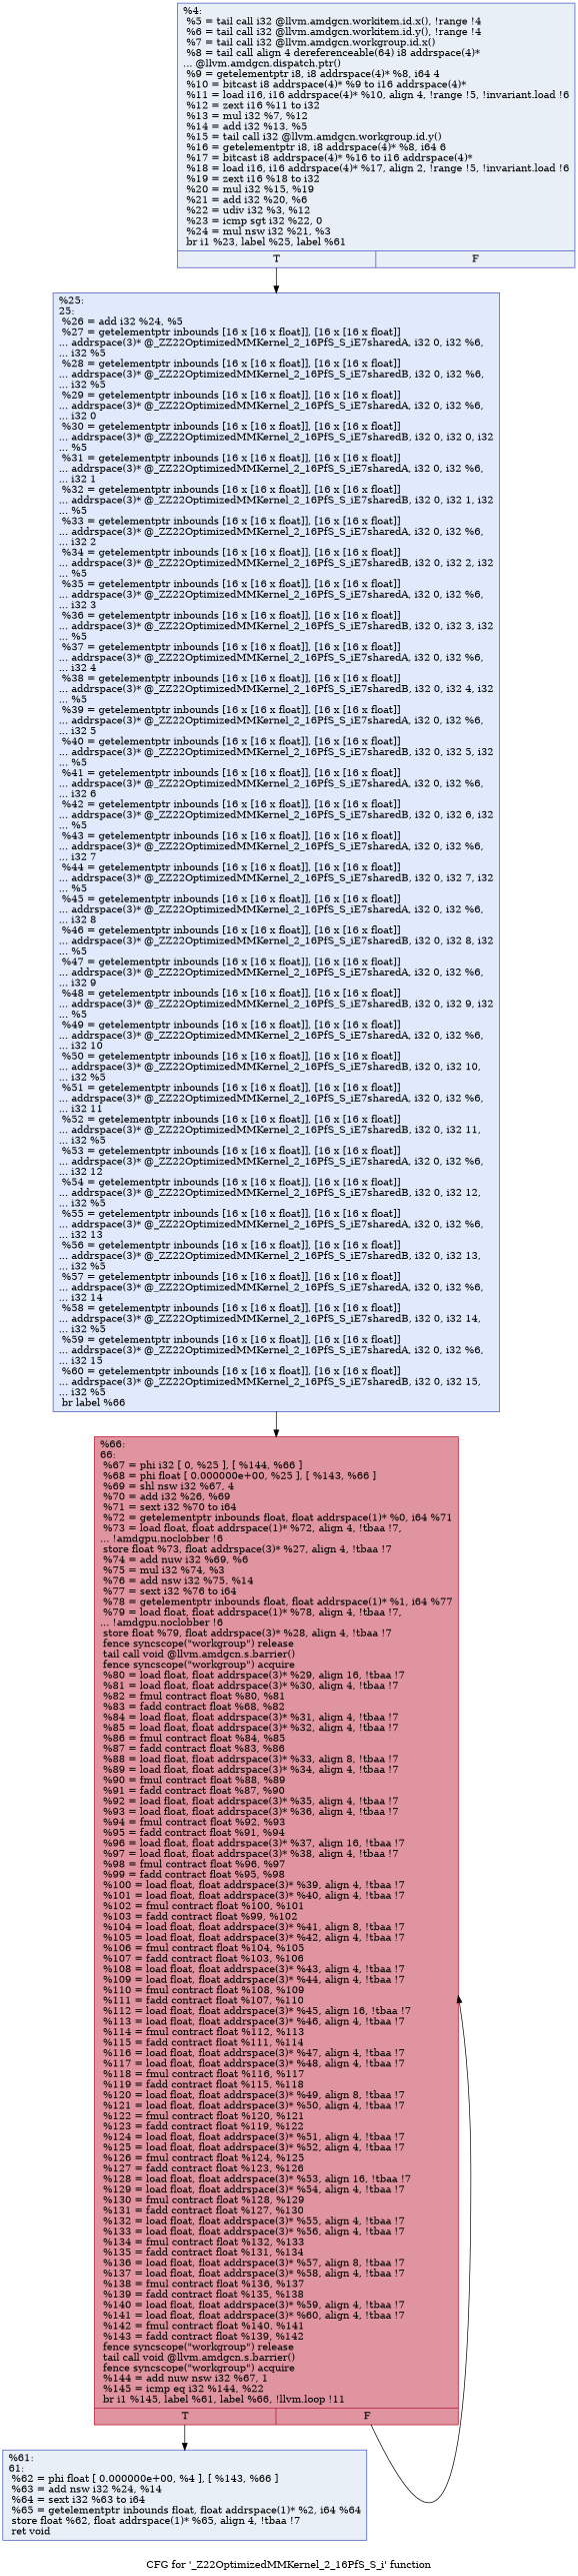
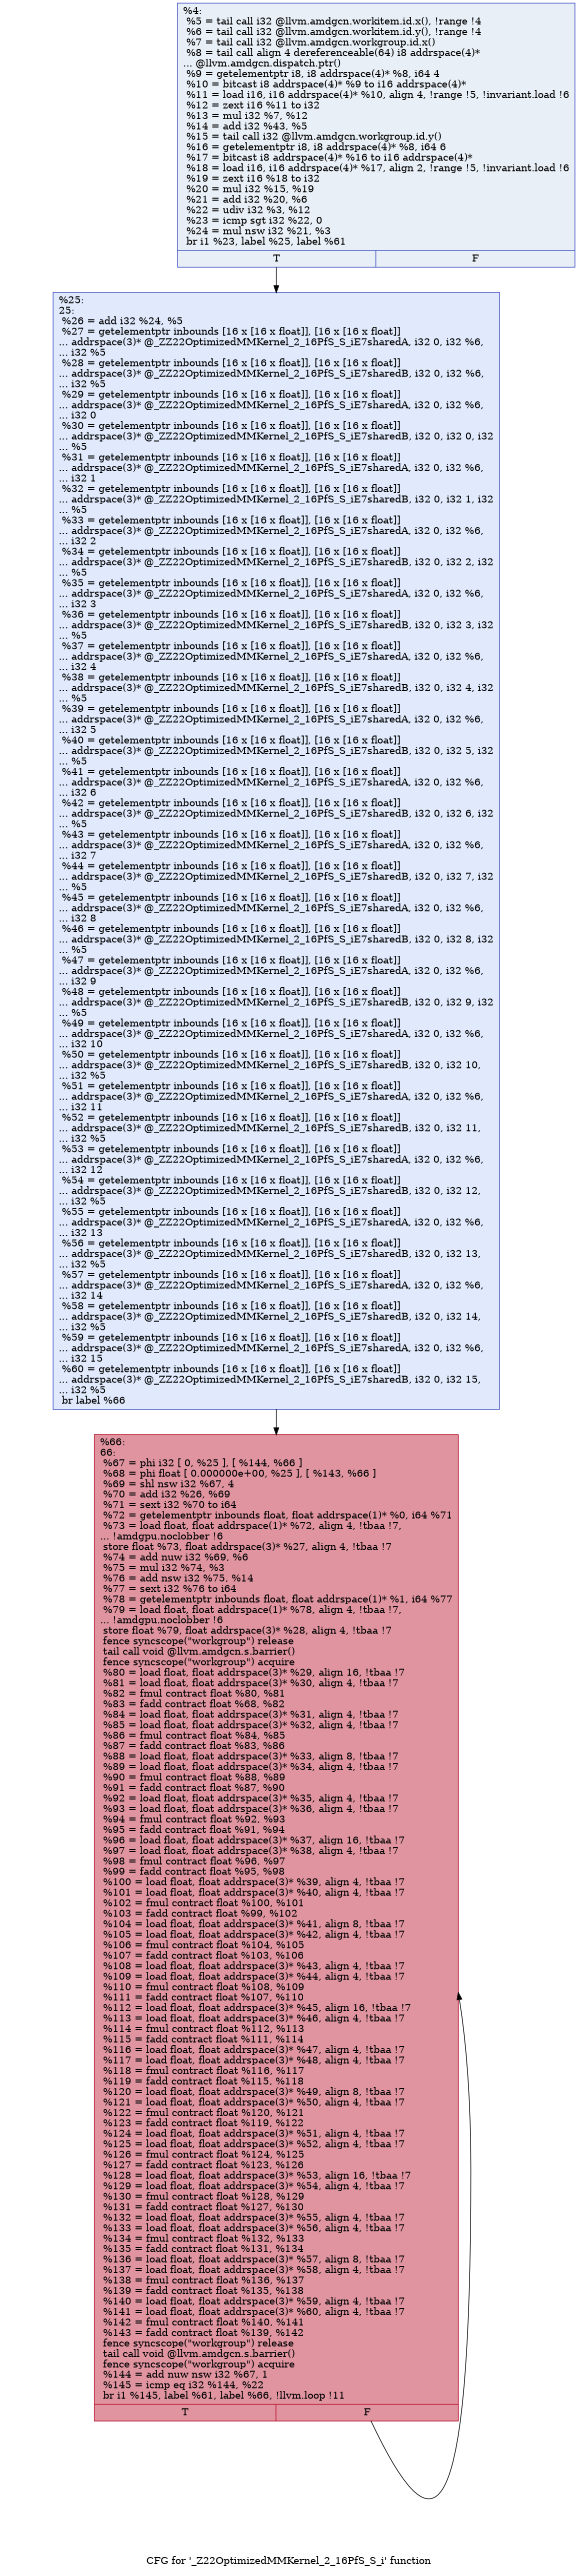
  digraph {
    label="CFG for '_Z22OptimizedMMKernel_2_16PfS_S_i' function"
    node [color="#3d50c3ff" fillcolor="#cedaeb70" shape=record style=filled]
    edge [tailport=s0]
-   n1 [label="{%4:\l  %5 = tail call i32 @llvm.amdgcn.workitem.id.x(), !range !4\l  %6 = tail call i32 @llvm.amdgcn.workitem.id.y(), !range !4\l  %7 = tail call i32 @llvm.amdgcn.workgroup.id.x()\l  %8 = tail call align 4 dereferenceable(64) i8 addrspace(4)*\l... @llvm.amdgcn.dispatch.ptr()\l  %9 = getelementptr i8, i8 addrspace(4)* %8, i64 4\l  %10 = bitcast i8 addrspace(4)* %9 to i16 addrspace(4)*\l  %11 = load i16, i16 addrspace(4)* %10, align 4, !range !5, !invariant.load !6\l  %12 = zext i16 %11 to i32\l  %13 = mul i32 %7, %12\l  %14 = add i32 %13, %5\l  %15 = tail call i32 @llvm.amdgcn.workgroup.id.y()\l  %16 = getelementptr i8, i8 addrspace(4)* %8, i64 6\l  %17 = bitcast i8 addrspace(4)* %16 to i16 addrspace(4)*\l  %18 = load i16, i16 addrspace(4)* %17, align 2, !range !5, !invariant.load !6\l  %19 = zext i16 %18 to i32\l  %20 = mul i32 %15, %19\l  %21 = add i32 %20, %6\l  %22 = udiv i32 %3, %12\l  %23 = icmp sgt i32 %22, 0\l  %24 = mul nsw i32 %21, %3\l  br i1 %23, label %25, label %61\l|{<s0>T|<s1>F}}"]
+   n1 [label="{%4:\l  %5 = tail call i32 @llvm.amdgcn.workitem.id.x(), !range !4\l  %6 = tail call i32 @llvm.amdgcn.workitem.id.y(), !range !4\l  %7 = tail call i32 @llvm.amdgcn.workgroup.id.x()\l  %8 = tail call align 4 dereferenceable(64) i8 addrspace(4)*\l... @llvm.amdgcn.dispatch.ptr()\l  %9 = getelementptr i8, i8 addrspace(4)* %8, i64 4\l  %10 = bitcast i8 addrspace(4)* %9 to i16 addrspace(4)*\l  %11 = load i16, i16 addrspace(4)* %10, align 4, !range !5, !invariant.load !6\l  %12 = zext i16 %11 to i32\l  %13 = mul i32 %7, %12\l  %14 = add i32 %43, %5\l  %15 = tail call i32 @llvm.amdgcn.workgroup.id.y()\l  %16 = getelementptr i8, i8 addrspace(4)* %8, i64 6\l  %17 = bitcast i8 addrspace(4)* %16 to i16 addrspace(4)*\l  %18 = load i16, i16 addrspace(4)* %17, align 2, !range !5, !invariant.load !6\l  %19 = zext i16 %18 to i32\l  %20 = mul i32 %15, %19\l  %21 = add i32 %20, %6\l  %22 = udiv i32 %3, %12\l  %23 = icmp sgt i32 %22, 0\l  %24 = mul nsw i32 %21, %3\l  br i1 %23, label %25, label %61\l|{<s0>T|<s1>F}}"]
    n2 [fillcolor="#b9d0f970" label="{%25:\l25:                                               \l  %26 = add i32 %24, %5\l  %27 = getelementptr inbounds [16 x [16 x float]], [16 x [16 x float]]\l... addrspace(3)* @_ZZ22OptimizedMMKernel_2_16PfS_S_iE7sharedA, i32 0, i32 %6,\l... i32 %5\l  %28 = getelementptr inbounds [16 x [16 x float]], [16 x [16 x float]]\l... addrspace(3)* @_ZZ22OptimizedMMKernel_2_16PfS_S_iE7sharedB, i32 0, i32 %6,\l... i32 %5\l  %29 = getelementptr inbounds [16 x [16 x float]], [16 x [16 x float]]\l... addrspace(3)* @_ZZ22OptimizedMMKernel_2_16PfS_S_iE7sharedA, i32 0, i32 %6,\l... i32 0\l  %30 = getelementptr inbounds [16 x [16 x float]], [16 x [16 x float]]\l... addrspace(3)* @_ZZ22OptimizedMMKernel_2_16PfS_S_iE7sharedB, i32 0, i32 0, i32\l... %5\l  %31 = getelementptr inbounds [16 x [16 x float]], [16 x [16 x float]]\l... addrspace(3)* @_ZZ22OptimizedMMKernel_2_16PfS_S_iE7sharedA, i32 0, i32 %6,\l... i32 1\l  %32 = getelementptr inbounds [16 x [16 x float]], [16 x [16 x float]]\l... addrspace(3)* @_ZZ22OptimizedMMKernel_2_16PfS_S_iE7sharedB, i32 0, i32 1, i32\l... %5\l  %33 = getelementptr inbounds [16 x [16 x float]], [16 x [16 x float]]\l... addrspace(3)* @_ZZ22OptimizedMMKernel_2_16PfS_S_iE7sharedA, i32 0, i32 %6,\l... i32 2\l  %34 = getelementptr inbounds [16 x [16 x float]], [16 x [16 x float]]\l... addrspace(3)* @_ZZ22OptimizedMMKernel_2_16PfS_S_iE7sharedB, i32 0, i32 2, i32\l... %5\l  %35 = getelementptr inbounds [16 x [16 x float]], [16 x [16 x float]]\l... addrspace(3)* @_ZZ22OptimizedMMKernel_2_16PfS_S_iE7sharedA, i32 0, i32 %6,\l... i32 3\l  %36 = getelementptr inbounds [16 x [16 x float]], [16 x [16 x float]]\l... addrspace(3)* @_ZZ22OptimizedMMKernel_2_16PfS_S_iE7sharedB, i32 0, i32 3, i32\l... %5\l  %37 = getelementptr inbounds [16 x [16 x float]], [16 x [16 x float]]\l... addrspace(3)* @_ZZ22OptimizedMMKernel_2_16PfS_S_iE7sharedA, i32 0, i32 %6,\l... i32 4\l  %38 = getelementptr inbounds [16 x [16 x float]], [16 x [16 x float]]\l... addrspace(3)* @_ZZ22OptimizedMMKernel_2_16PfS_S_iE7sharedB, i32 0, i32 4, i32\l... %5\l  %39 = getelementptr inbounds [16 x [16 x float]], [16 x [16 x float]]\l... addrspace(3)* @_ZZ22OptimizedMMKernel_2_16PfS_S_iE7sharedA, i32 0, i32 %6,\l... i32 5\l  %40 = getelementptr inbounds [16 x [16 x float]], [16 x [16 x float]]\l... addrspace(3)* @_ZZ22OptimizedMMKernel_2_16PfS_S_iE7sharedB, i32 0, i32 5, i32\l... %5\l  %41 = getelementptr inbounds [16 x [16 x float]], [16 x [16 x float]]\l... addrspace(3)* @_ZZ22OptimizedMMKernel_2_16PfS_S_iE7sharedA, i32 0, i32 %6,\l... i32 6\l  %42 = getelementptr inbounds [16 x [16 x float]], [16 x [16 x float]]\l... addrspace(3)* @_ZZ22OptimizedMMKernel_2_16PfS_S_iE7sharedB, i32 0, i32 6, i32\l... %5\l  %43 = getelementptr inbounds [16 x [16 x float]], [16 x [16 x float]]\l... addrspace(3)* @_ZZ22OptimizedMMKernel_2_16PfS_S_iE7sharedA, i32 0, i32 %6,\l... i32 7\l  %44 = getelementptr inbounds [16 x [16 x float]], [16 x [16 x float]]\l... addrspace(3)* @_ZZ22OptimizedMMKernel_2_16PfS_S_iE7sharedB, i32 0, i32 7, i32\l... %5\l  %45 = getelementptr inbounds [16 x [16 x float]], [16 x [16 x float]]\l... addrspace(3)* @_ZZ22OptimizedMMKernel_2_16PfS_S_iE7sharedA, i32 0, i32 %6,\l... i32 8\l  %46 = getelementptr inbounds [16 x [16 x float]], [16 x [16 x float]]\l... addrspace(3)* @_ZZ22OptimizedMMKernel_2_16PfS_S_iE7sharedB, i32 0, i32 8, i32\l... %5\l  %47 = getelementptr inbounds [16 x [16 x float]], [16 x [16 x float]]\l... addrspace(3)* @_ZZ22OptimizedMMKernel_2_16PfS_S_iE7sharedA, i32 0, i32 %6,\l... i32 9\l  %48 = getelementptr inbounds [16 x [16 x float]], [16 x [16 x float]]\l... addrspace(3)* @_ZZ22OptimizedMMKernel_2_16PfS_S_iE7sharedB, i32 0, i32 9, i32\l... %5\l  %49 = getelementptr inbounds [16 x [16 x float]], [16 x [16 x float]]\l... addrspace(3)* @_ZZ22OptimizedMMKernel_2_16PfS_S_iE7sharedA, i32 0, i32 %6,\l... i32 10\l  %50 = getelementptr inbounds [16 x [16 x float]], [16 x [16 x float]]\l... addrspace(3)* @_ZZ22OptimizedMMKernel_2_16PfS_S_iE7sharedB, i32 0, i32 10,\l... i32 %5\l  %51 = getelementptr inbounds [16 x [16 x float]], [16 x [16 x float]]\l... addrspace(3)* @_ZZ22OptimizedMMKernel_2_16PfS_S_iE7sharedA, i32 0, i32 %6,\l... i32 11\l  %52 = getelementptr inbounds [16 x [16 x float]], [16 x [16 x float]]\l... addrspace(3)* @_ZZ22OptimizedMMKernel_2_16PfS_S_iE7sharedB, i32 0, i32 11,\l... i32 %5\l  %53 = getelementptr inbounds [16 x [16 x float]], [16 x [16 x float]]\l... addrspace(3)* @_ZZ22OptimizedMMKernel_2_16PfS_S_iE7sharedA, i32 0, i32 %6,\l... i32 12\l  %54 = getelementptr inbounds [16 x [16 x float]], [16 x [16 x float]]\l... addrspace(3)* @_ZZ22OptimizedMMKernel_2_16PfS_S_iE7sharedB, i32 0, i32 12,\l... i32 %5\l  %55 = getelementptr inbounds [16 x [16 x float]], [16 x [16 x float]]\l... addrspace(3)* @_ZZ22OptimizedMMKernel_2_16PfS_S_iE7sharedA, i32 0, i32 %6,\l... i32 13\l  %56 = getelementptr inbounds [16 x [16 x float]], [16 x [16 x float]]\l... addrspace(3)* @_ZZ22OptimizedMMKernel_2_16PfS_S_iE7sharedB, i32 0, i32 13,\l... i32 %5\l  %57 = getelementptr inbounds [16 x [16 x float]], [16 x [16 x float]]\l... addrspace(3)* @_ZZ22OptimizedMMKernel_2_16PfS_S_iE7sharedA, i32 0, i32 %6,\l... i32 14\l  %58 = getelementptr inbounds [16 x [16 x float]], [16 x [16 x float]]\l... addrspace(3)* @_ZZ22OptimizedMMKernel_2_16PfS_S_iE7sharedB, i32 0, i32 14,\l... i32 %5\l  %59 = getelementptr inbounds [16 x [16 x float]], [16 x [16 x float]]\l... addrspace(3)* @_ZZ22OptimizedMMKernel_2_16PfS_S_iE7sharedA, i32 0, i32 %6,\l... i32 15\l  %60 = getelementptr inbounds [16 x [16 x float]], [16 x [16 x float]]\l... addrspace(3)* @_ZZ22OptimizedMMKernel_2_16PfS_S_iE7sharedB, i32 0, i32 15,\l... i32 %5\l  br label %66\l}"]
    n3 [color="#b70d28ff" fillcolor="#b70d2870" label="{%66:\l66:                                               \l  %67 = phi i32 [ 0, %25 ], [ %144, %66 ]\l  %68 = phi float [ 0.000000e+00, %25 ], [ %143, %66 ]\l  %69 = shl nsw i32 %67, 4\l  %70 = add i32 %26, %69\l  %71 = sext i32 %70 to i64\l  %72 = getelementptr inbounds float, float addrspace(1)* %0, i64 %71\l  %73 = load float, float addrspace(1)* %72, align 4, !tbaa !7,\l... !amdgpu.noclobber !6\l  store float %73, float addrspace(3)* %27, align 4, !tbaa !7\l  %74 = add nuw i32 %69, %6\l  %75 = mul i32 %74, %3\l  %76 = add nsw i32 %75, %14\l  %77 = sext i32 %76 to i64\l  %78 = getelementptr inbounds float, float addrspace(1)* %1, i64 %77\l  %79 = load float, float addrspace(1)* %78, align 4, !tbaa !7,\l... !amdgpu.noclobber !6\l  store float %79, float addrspace(3)* %28, align 4, !tbaa !7\l  fence syncscope(\"workgroup\") release\l  tail call void @llvm.amdgcn.s.barrier()\l  fence syncscope(\"workgroup\") acquire\l  %80 = load float, float addrspace(3)* %29, align 16, !tbaa !7\l  %81 = load float, float addrspace(3)* %30, align 4, !tbaa !7\l  %82 = fmul contract float %80, %81\l  %83 = fadd contract float %68, %82\l  %84 = load float, float addrspace(3)* %31, align 4, !tbaa !7\l  %85 = load float, float addrspace(3)* %32, align 4, !tbaa !7\l  %86 = fmul contract float %84, %85\l  %87 = fadd contract float %83, %86\l  %88 = load float, float addrspace(3)* %33, align 8, !tbaa !7\l  %89 = load float, float addrspace(3)* %34, align 4, !tbaa !7\l  %90 = fmul contract float %88, %89\l  %91 = fadd contract float %87, %90\l  %92 = load float, float addrspace(3)* %35, align 4, !tbaa !7\l  %93 = load float, float addrspace(3)* %36, align 4, !tbaa !7\l  %94 = fmul contract float %92, %93\l  %95 = fadd contract float %91, %94\l  %96 = load float, float addrspace(3)* %37, align 16, !tbaa !7\l  %97 = load float, float addrspace(3)* %38, align 4, !tbaa !7\l  %98 = fmul contract float %96, %97\l  %99 = fadd contract float %95, %98\l  %100 = load float, float addrspace(3)* %39, align 4, !tbaa !7\l  %101 = load float, float addrspace(3)* %40, align 4, !tbaa !7\l  %102 = fmul contract float %100, %101\l  %103 = fadd contract float %99, %102\l  %104 = load float, float addrspace(3)* %41, align 8, !tbaa !7\l  %105 = load float, float addrspace(3)* %42, align 4, !tbaa !7\l  %106 = fmul contract float %104, %105\l  %107 = fadd contract float %103, %106\l  %108 = load float, float addrspace(3)* %43, align 4, !tbaa !7\l  %109 = load float, float addrspace(3)* %44, align 4, !tbaa !7\l  %110 = fmul contract float %108, %109\l  %111 = fadd contract float %107, %110\l  %112 = load float, float addrspace(3)* %45, align 16, !tbaa !7\l  %113 = load float, float addrspace(3)* %46, align 4, !tbaa !7\l  %114 = fmul contract float %112, %113\l  %115 = fadd contract float %111, %114\l  %116 = load float, float addrspace(3)* %47, align 4, !tbaa !7\l  %117 = load float, float addrspace(3)* %48, align 4, !tbaa !7\l  %118 = fmul contract float %116, %117\l  %119 = fadd contract float %115, %118\l  %120 = load float, float addrspace(3)* %49, align 8, !tbaa !7\l  %121 = load float, float addrspace(3)* %50, align 4, !tbaa !7\l  %122 = fmul contract float %120, %121\l  %123 = fadd contract float %119, %122\l  %124 = load float, float addrspace(3)* %51, align 4, !tbaa !7\l  %125 = load float, float addrspace(3)* %52, align 4, !tbaa !7\l  %126 = fmul contract float %124, %125\l  %127 = fadd contract float %123, %126\l  %128 = load float, float addrspace(3)* %53, align 16, !tbaa !7\l  %129 = load float, float addrspace(3)* %54, align 4, !tbaa !7\l  %130 = fmul contract float %128, %129\l  %131 = fadd contract float %127, %130\l  %132 = load float, float addrspace(3)* %55, align 4, !tbaa !7\l  %133 = load float, float addrspace(3)* %56, align 4, !tbaa !7\l  %134 = fmul contract float %132, %133\l  %135 = fadd contract float %131, %134\l  %136 = load float, float addrspace(3)* %57, align 8, !tbaa !7\l  %137 = load float, float addrspace(3)* %58, align 4, !tbaa !7\l  %138 = fmul contract float %136, %137\l  %139 = fadd contract float %135, %138\l  %140 = load float, float addrspace(3)* %59, align 4, !tbaa !7\l  %141 = load float, float addrspace(3)* %60, align 4, !tbaa !7\l  %142 = fmul contract float %140, %141\l  %143 = fadd contract float %139, %142\l  fence syncscope(\"workgroup\") release\l  tail call void @llvm.amdgcn.s.barrier()\l  fence syncscope(\"workgroup\") acquire\l  %144 = add nuw nsw i32 %67, 1\l  %145 = icmp eq i32 %144, %22\l  br i1 %145, label %61, label %66, !llvm.loop !11\l|{<s0>T|<s1>F}}"]
-   n4 [label="{%61:\l61:                                               \l  %62 = phi float [ 0.000000e+00, %4 ], [ %143, %66 ]\l  %63 = add nsw i32 %24, %14\l  %64 = sext i32 %63 to i64\l  %65 = getelementptr inbounds float, float addrspace(1)* %2, i64 %64\l  store float %62, float addrspace(1)* %65, align 4, !tbaa !7\l  ret void\l}"]
    n1 -> n2
    n2 -> n3
    n3 -> n3 [tailport=s1]
-   n3 -> n4
  }
